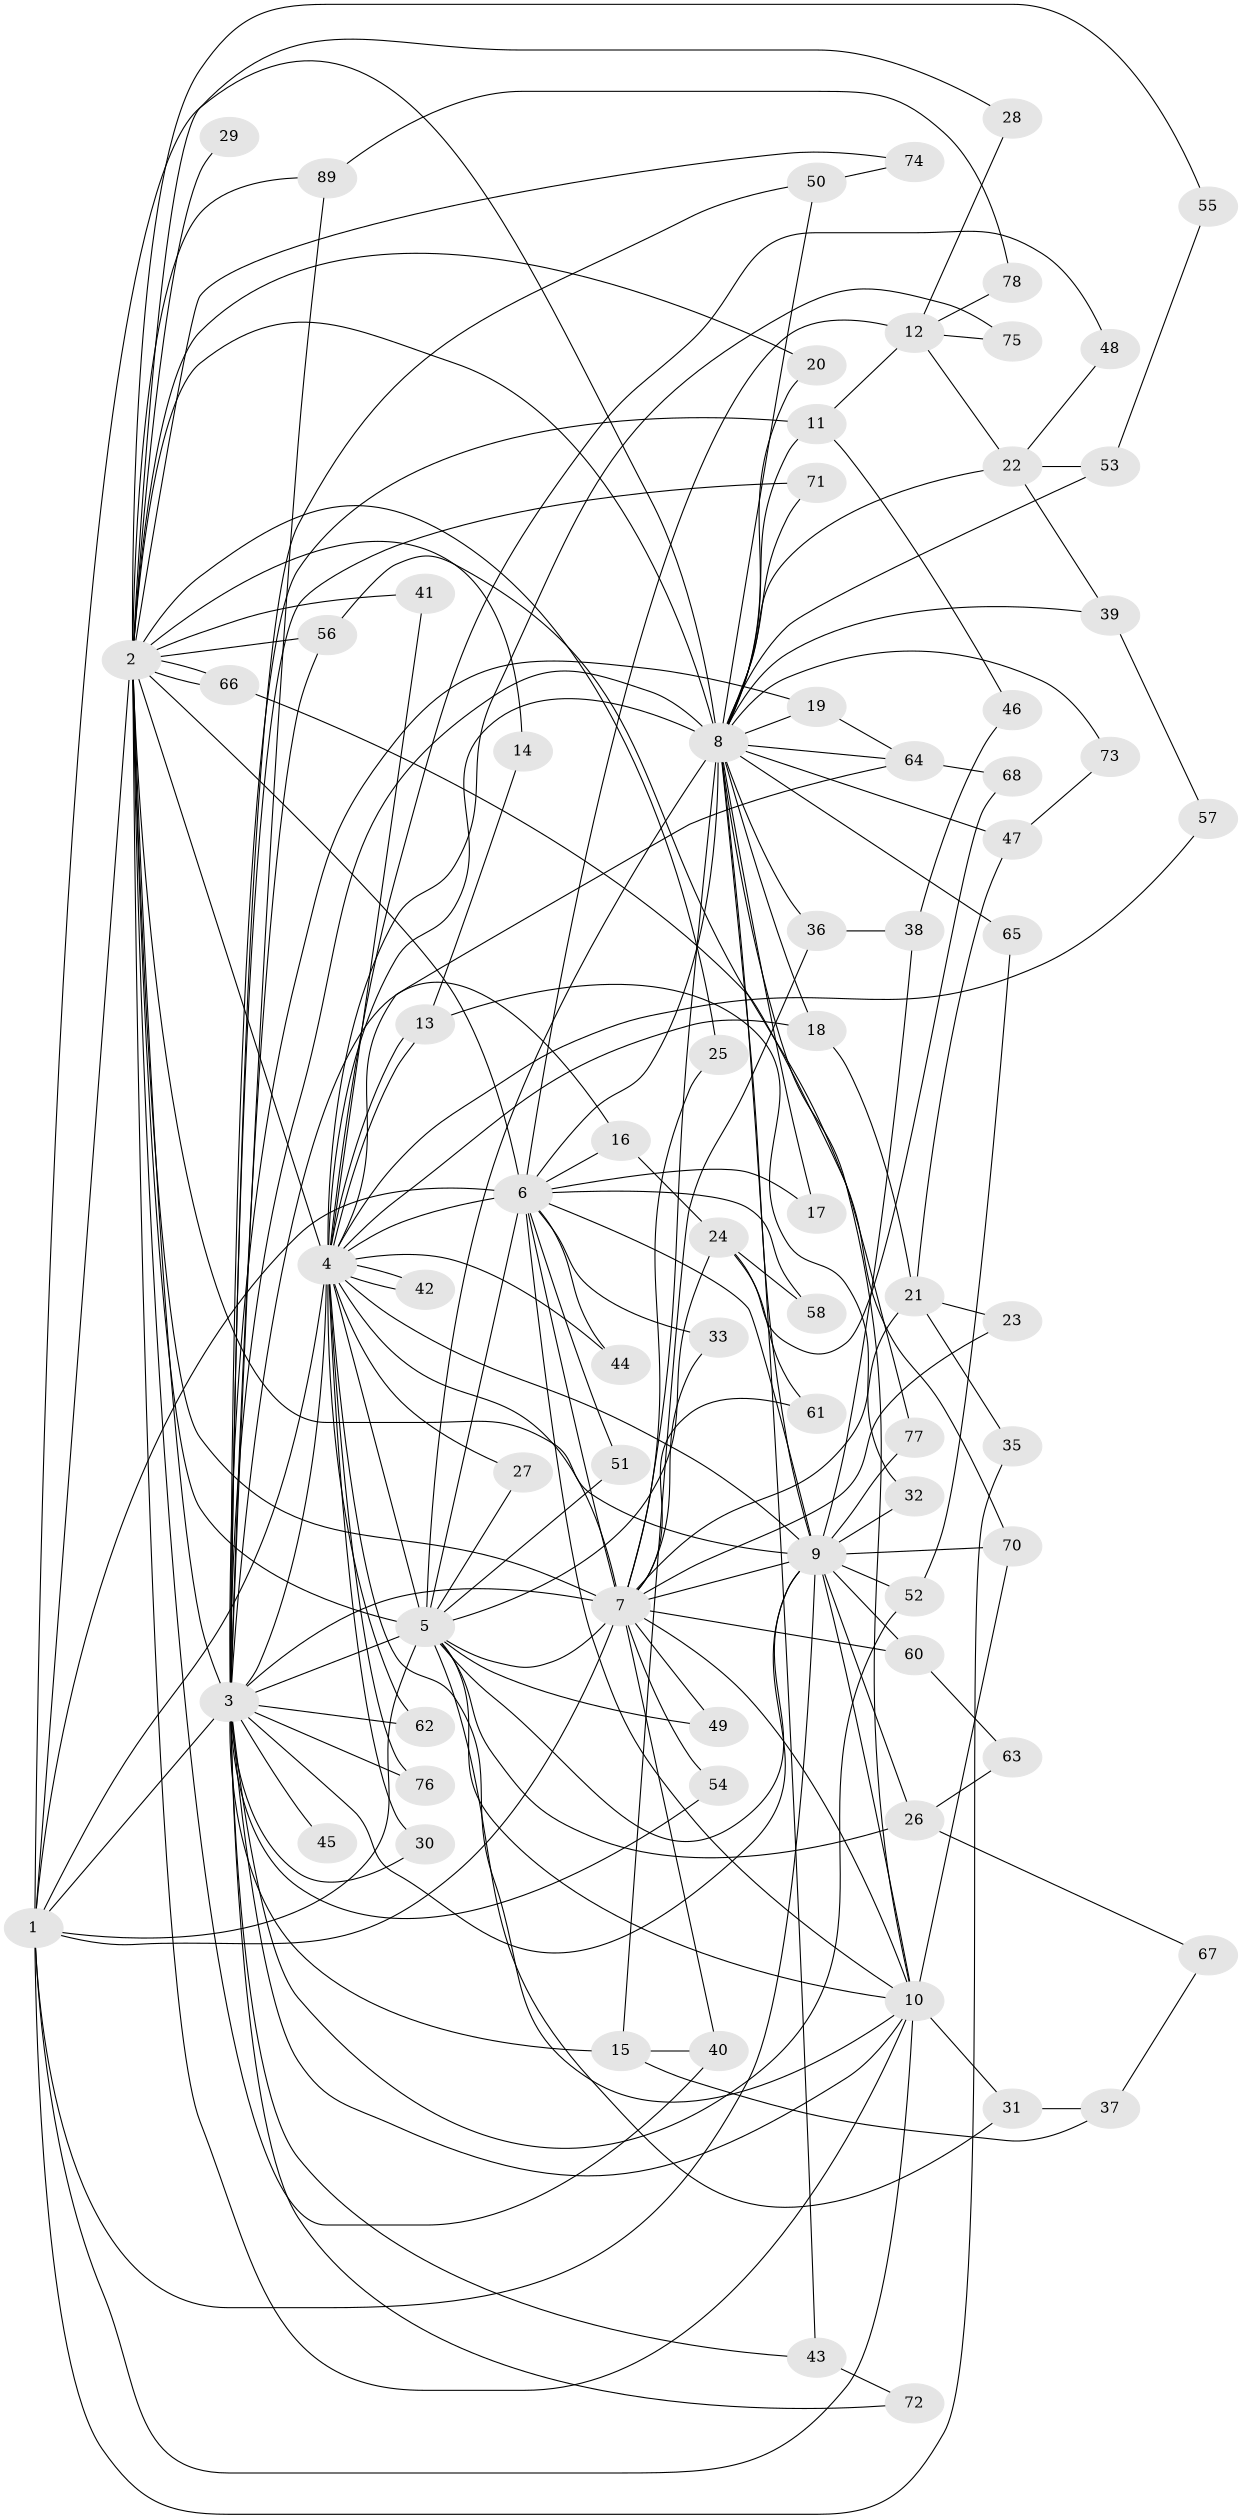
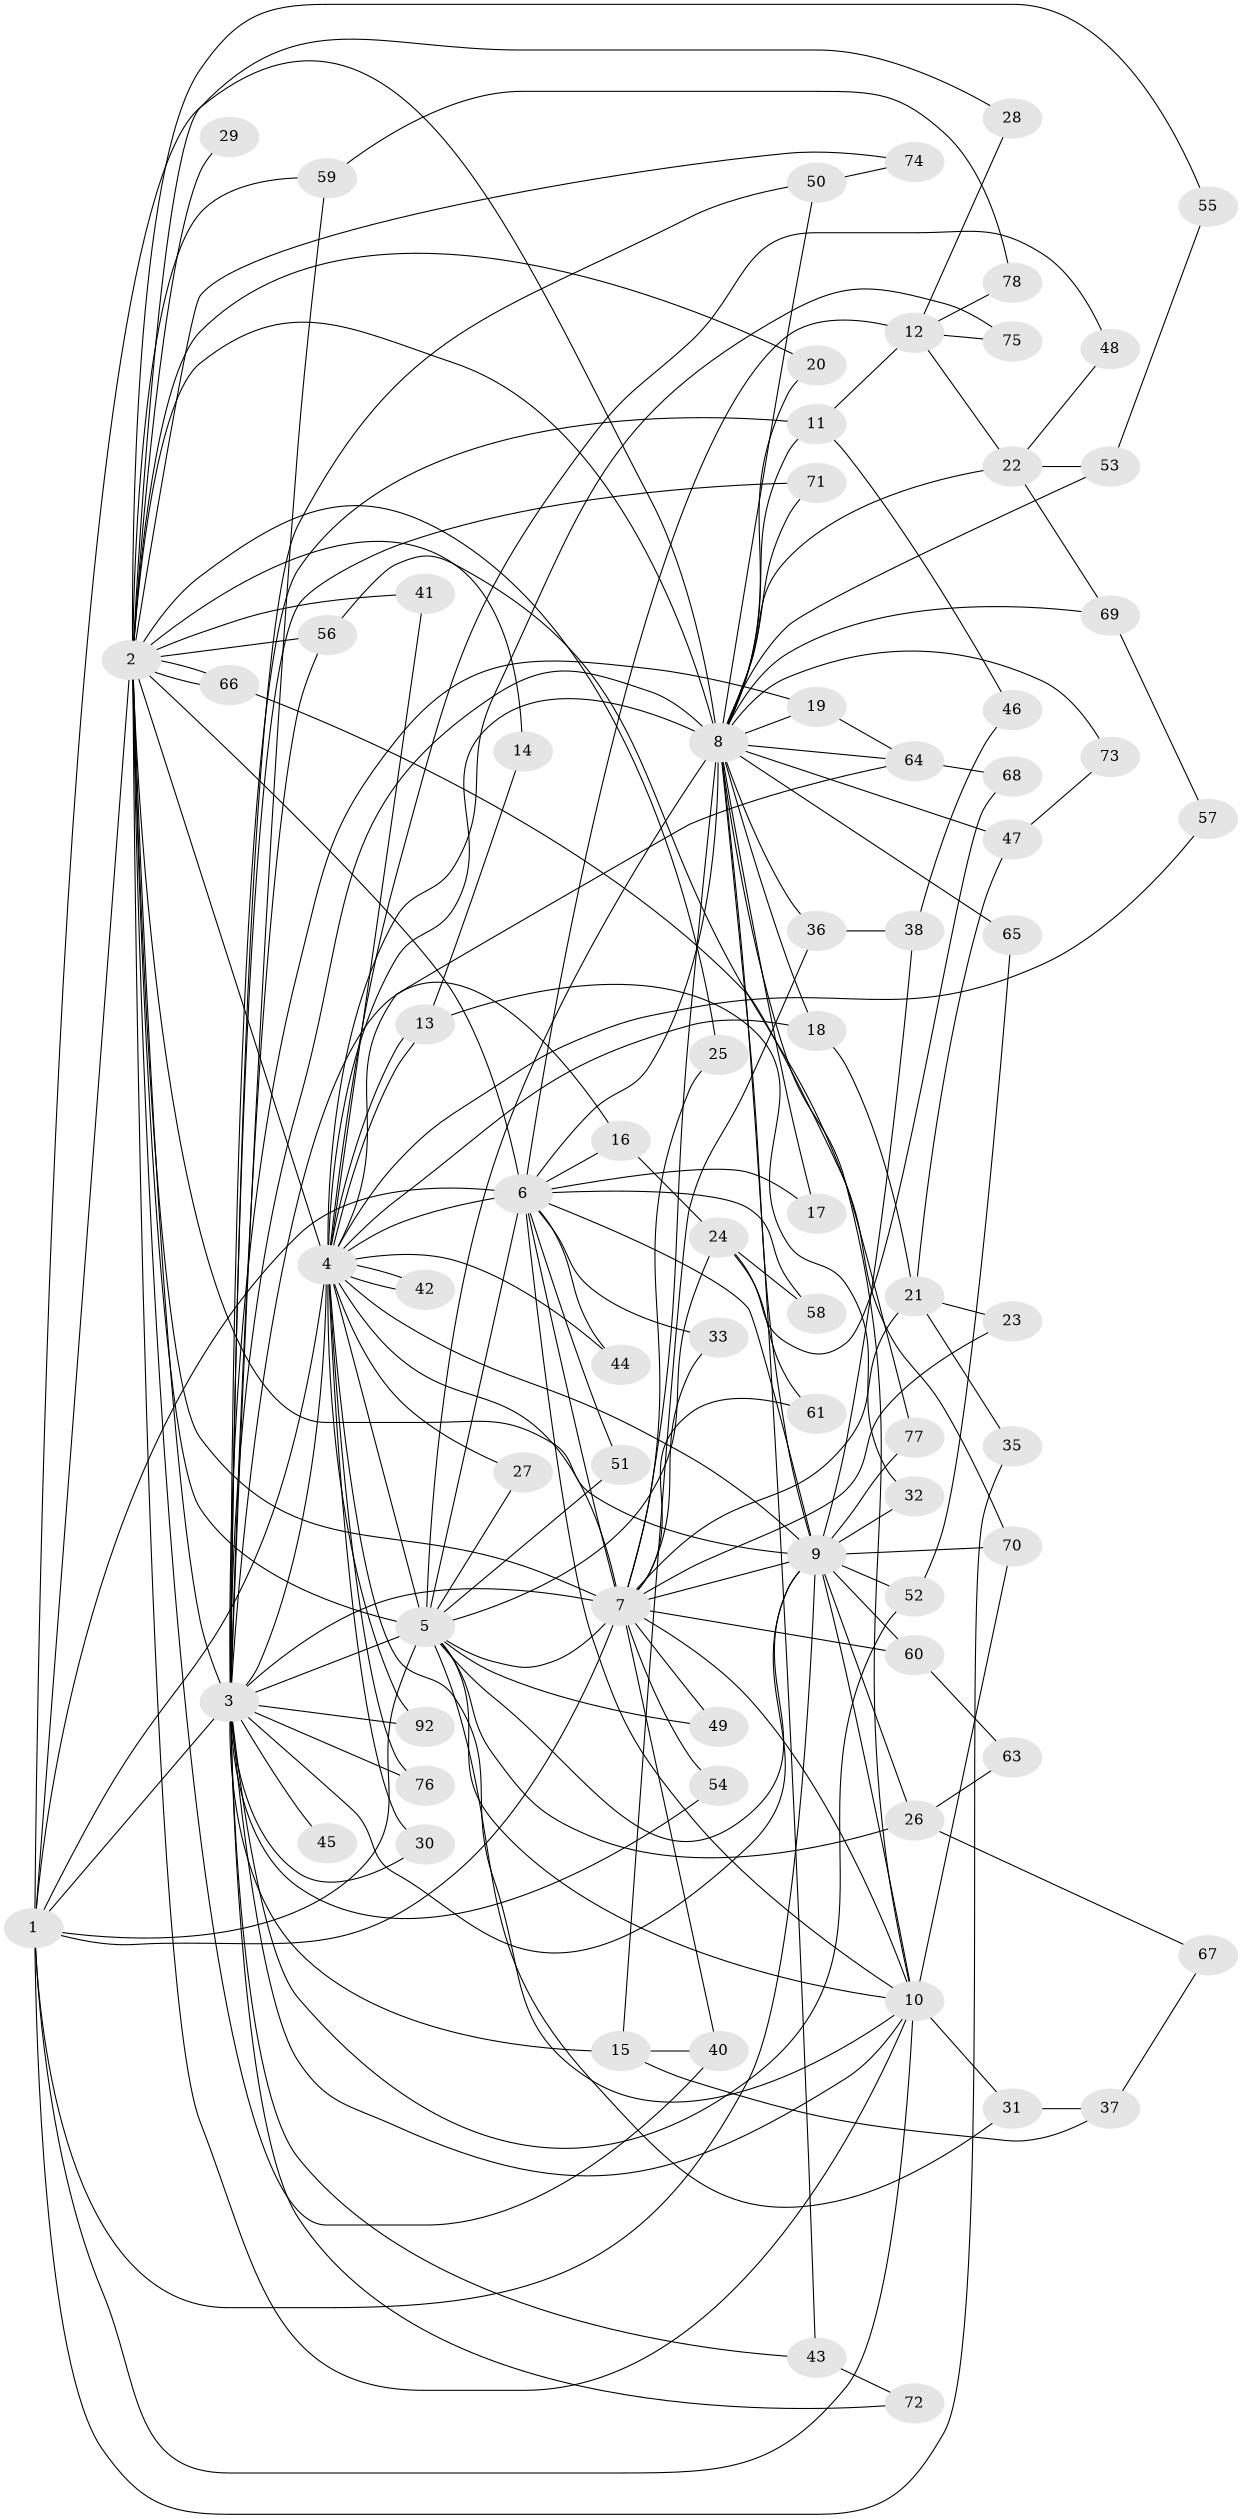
  graph {
    rankdir=LR
    node [color=gray90 style=filled]
    1
    2
    3
    4
    5
    6
    7
    8
    9
    10
    35
    14
    20
    25
    28
    29
    41
    55
    56
-   59 [label=89]
+   59
    66
    74
    40
    15
    11
    16
    19
    30
    43
    45
    50
    52
    54
-   62
+   62 [label=92]
    71
    72
    76
    13
    18
    27
    42
    44
    48
    57
    64
    75
    24
    26
    31
    49
    51
    12
    17
    33
    58
    21
    23
    60
    61
    22
    36
-   39
+   39 [label=69]
    47
    53
    65
    73
    32
    38
    70
    77
    37
    78
    46
    68
    63
    67
    1 -- 2
    1 -- 3
    1 -- 4
    1 -- 5
    1 -- 6
    1 -- 7
    1 -- 8
    1 -- 9
    1 -- 10
    1 -- 35
    2 -- 3
    2 -- 4
    2 -- 5
    2 -- 6
    2 -- 7
    2 -- 8
    2 -- 9
    2 -- 10
    2 -- 14
    2 -- 20
    2 -- 25
    2 -- 28
    2 -- 29
    2 -- 41
    2 -- 55
    2 -- 56
    2 -- 59
    2 -- 66
    2 -- 66
    2 -- 74
    2 -- 40
    3 -- 4
    3 -- 5
    3 -- 7
    3 -- 8
    3 -- 9
    3 -- 10
    3 -- 56
    3 -- 59
    3 -- 15
    3 -- 11
    3 -- 16
    3 -- 19
    3 -- 30
    3 -- 43
    3 -- 45
    3 -- 50
    3 -- 52
    3 -- 54
    3 -- 62
    3 -- 71
    3 -- 72
    3 -- 76
    4 -- 5
    4 -- 6
    4 -- 7
    4 -- 8
    4 -- 9
    4 -- 10
    4 -- 41
    4 -- 30
    4 -- 62
    4 -- 76
    4 -- 13
    4 -- 13
    4 -- 18
    4 -- 27
    4 -- 42
    4 -- 42
    4 -- 44
    4 -- 48
    4 -- 57
    4 -- 64
    4 -- 75
    5 -- 6
    5 -- 7
    5 -- 8
    5 -- 9
    5 -- 10
    5 -- 27
    5 -- 24
    5 -- 26
    5 -- 31
    5 -- 49
    5 -- 51
    6 -- 7
    6 -- 8
    6 -- 9
    6 -- 10
    6 -- 16
    6 -- 44
    6 -- 51
    6 -- 12
    6 -- 17
    6 -- 33
    6 -- 58
    7 -- 8
    7 -- 9
    7 -- 10
    7 -- 25
    7 -- 40
    7 -- 54
    7 -- 49
    7 -- 33
    7 -- 21
    7 -- 23
    7 -- 60
    7 -- 61
    8 -- 9
    8 -- 10
    8 -- 20
    8 -- 11
    8 -- 19
    8 -- 43
    8 -- 50
    8 -- 71
    8 -- 18
    8 -- 64
    8 -- 17
    8 -- 22
    8 -- 36
    8 -- 39
    8 -- 47
    8 -- 53
    8 -- 65
    8 -- 73
    9 -- 10
    9 -- 52
    9 -- 26
    9 -- 60
    9 -- 32
    9 -- 38
    9 -- 70
    9 -- 77
    10 -- 31
    10 -- 70
    56 -- 77
    59 -- 78
    66 -- 70
    15 -- 40
    15 -- 36
    15 -- 37
    11 -- 12
    11 -- 46
    16 -- 24
    19 -- 64
    43 -- 72
    50 -- 74
    52 -- 65
    13 -- 14
    13 -- 32
    18 -- 21
    64 -- 68
    24 -- 58
    24 -- 61
    24 -- 68
    26 -- 63
    26 -- 67
    31 -- 37
    12 -- 28
    12 -- 75
    12 -- 22
    12 -- 78
    21 -- 35
    21 -- 23
    21 -- 47
    60 -- 63
    22 -- 48
    22 -- 39
    22 -- 53
    36 -- 38
    39 -- 57
    47 -- 73
    53 -- 55
    38 -- 46
    37 -- 67
  }
